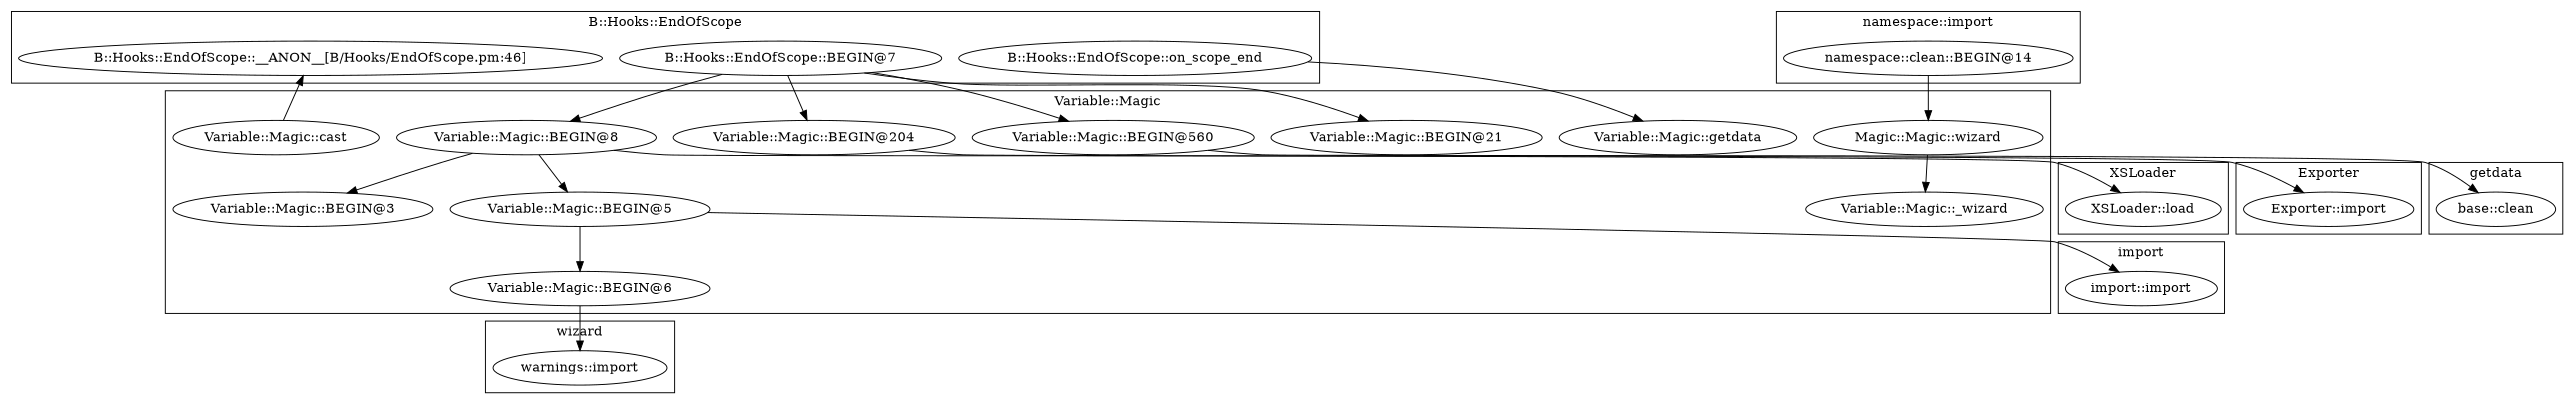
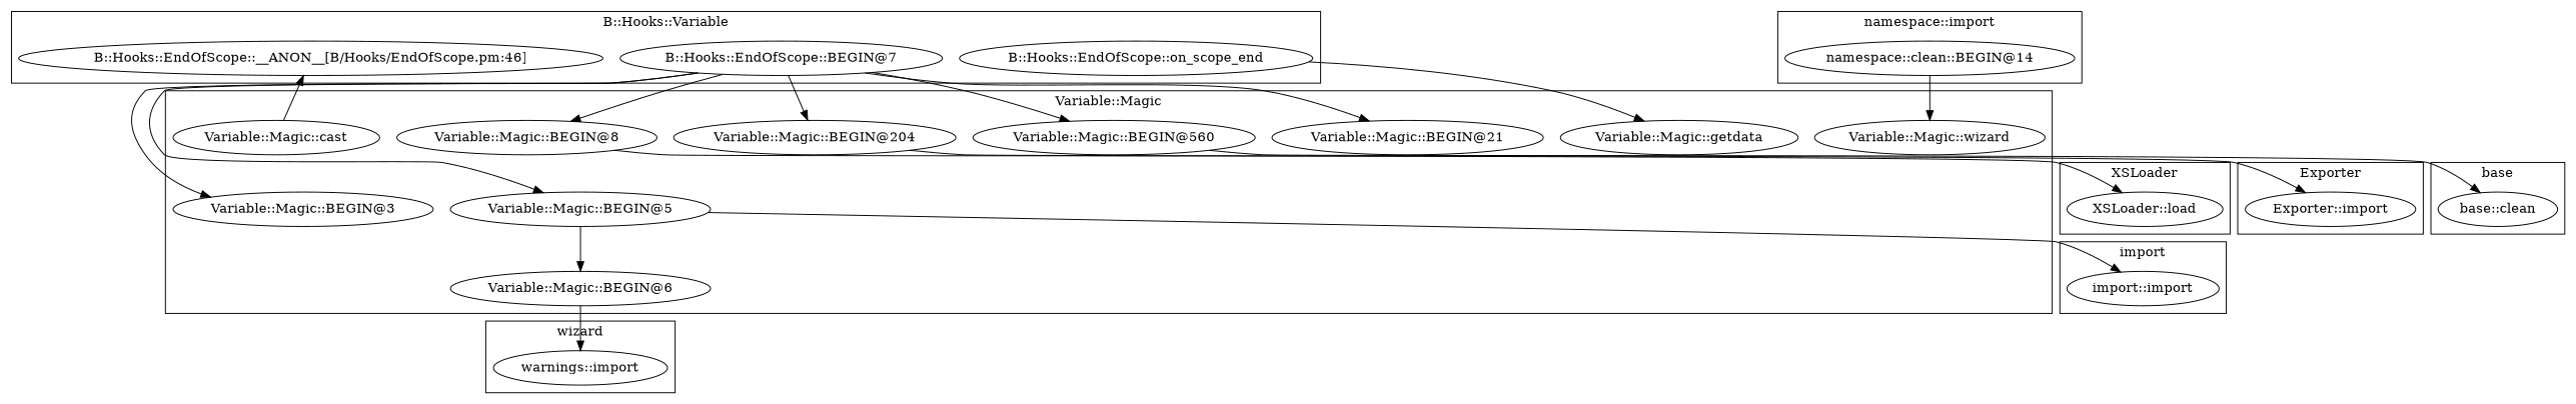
  digraph {
-   "Variable::Magic::wizard" [label="Magic::Magic::wizard"]
+   "Variable::Magic::wizard"
    "Variable::Magic::BEGIN@5"
    "Variable::Magic::BEGIN@3"
    "Variable::Magic::BEGIN@6"
    "Variable::Magic::BEGIN@204"
    "Variable::Magic::BEGIN@8"
    "Variable::Magic::BEGIN@560"
    "Variable::Magic::BEGIN@21"
-   "Variable::Magic::_wizard"
    "Variable::Magic::getdata"
    "Variable::Magic::cast"
    "warnings::import"
    "XSLoader::load"
    "B::Hooks::EndOfScope::BEGIN@7"
    "B::Hooks::EndOfScope::__ANON__[B/Hooks/EndOfScope.pm:46]"
    "B::Hooks::EndOfScope::on_scope_end"
    "namespace::clean::BEGIN@14"
    n18 [label="base::clean"]
    n19 [label="import::import"]
    "Exporter::import"
    subgraph cluster_1 {
      label="Variable::Magic"
      "Variable::Magic::wizard"
      "Variable::Magic::BEGIN@5"
      "Variable::Magic::BEGIN@3"
      "Variable::Magic::BEGIN@6"
      "Variable::Magic::BEGIN@204"
      "Variable::Magic::BEGIN@8"
      "Variable::Magic::BEGIN@560"
      "Variable::Magic::BEGIN@21"
-     "Variable::Magic::_wizard"
      "Variable::Magic::getdata"
      "Variable::Magic::cast"
    }
    subgraph cluster_2 {
      label=wizard
      "warnings::import"
    }
    subgraph cluster_3 {
      label=XSLoader
      "XSLoader::load"
    }
    subgraph cluster_4 {
-     label="B::Hooks::EndOfScope"
+     label="B::Hooks::Variable"
      "B::Hooks::EndOfScope::BEGIN@7"
      "B::Hooks::EndOfScope::__ANON__[B/Hooks/EndOfScope.pm:46]"
      "B::Hooks::EndOfScope::on_scope_end"
    }
    subgraph cluster_5 {
      label="namespace::import"
      "namespace::clean::BEGIN@14"
    }
    subgraph cluster_6 {
-     label=getdata
+     label=base
      n18
    }
    subgraph cluster_7 {
      label=import
      n19
    }
    subgraph cluster_8 {
      label=Exporter
      "Exporter::import"
    }
-   "Variable::Magic::wizard" -> "Variable::Magic::_wizard"
    "Variable::Magic::BEGIN@5" -> "Variable::Magic::BEGIN@6"
    "Variable::Magic::BEGIN@5" -> n19
    "Variable::Magic::BEGIN@6" -> "warnings::import"
    "Variable::Magic::BEGIN@204" -> "XSLoader::load"
    "Variable::Magic::BEGIN@8" -> "Exporter::import"
    "Variable::Magic::BEGIN@560" -> n18
    "Variable::Magic::cast" -> "B::Hooks::EndOfScope::__ANON__[B/Hooks/EndOfScope.pm:46]"
-   "Variable::Magic::BEGIN@8" -> "Variable::Magic::BEGIN@5"
-   "Variable::Magic::BEGIN@8" -> "Variable::Magic::BEGIN@3"
+   "B::Hooks::EndOfScope::BEGIN@7" -> "Variable::Magic::BEGIN@5"
+   "B::Hooks::EndOfScope::BEGIN@7" -> "Variable::Magic::BEGIN@3"
    "B::Hooks::EndOfScope::BEGIN@7" -> "Variable::Magic::BEGIN@204"
    "B::Hooks::EndOfScope::BEGIN@7" -> "Variable::Magic::BEGIN@8"
    "B::Hooks::EndOfScope::BEGIN@7" -> "Variable::Magic::BEGIN@560"
    "B::Hooks::EndOfScope::BEGIN@7" -> "Variable::Magic::BEGIN@21"
    "B::Hooks::EndOfScope::on_scope_end" -> "Variable::Magic::getdata"
    "namespace::clean::BEGIN@14" -> "Variable::Magic::wizard"
  }
